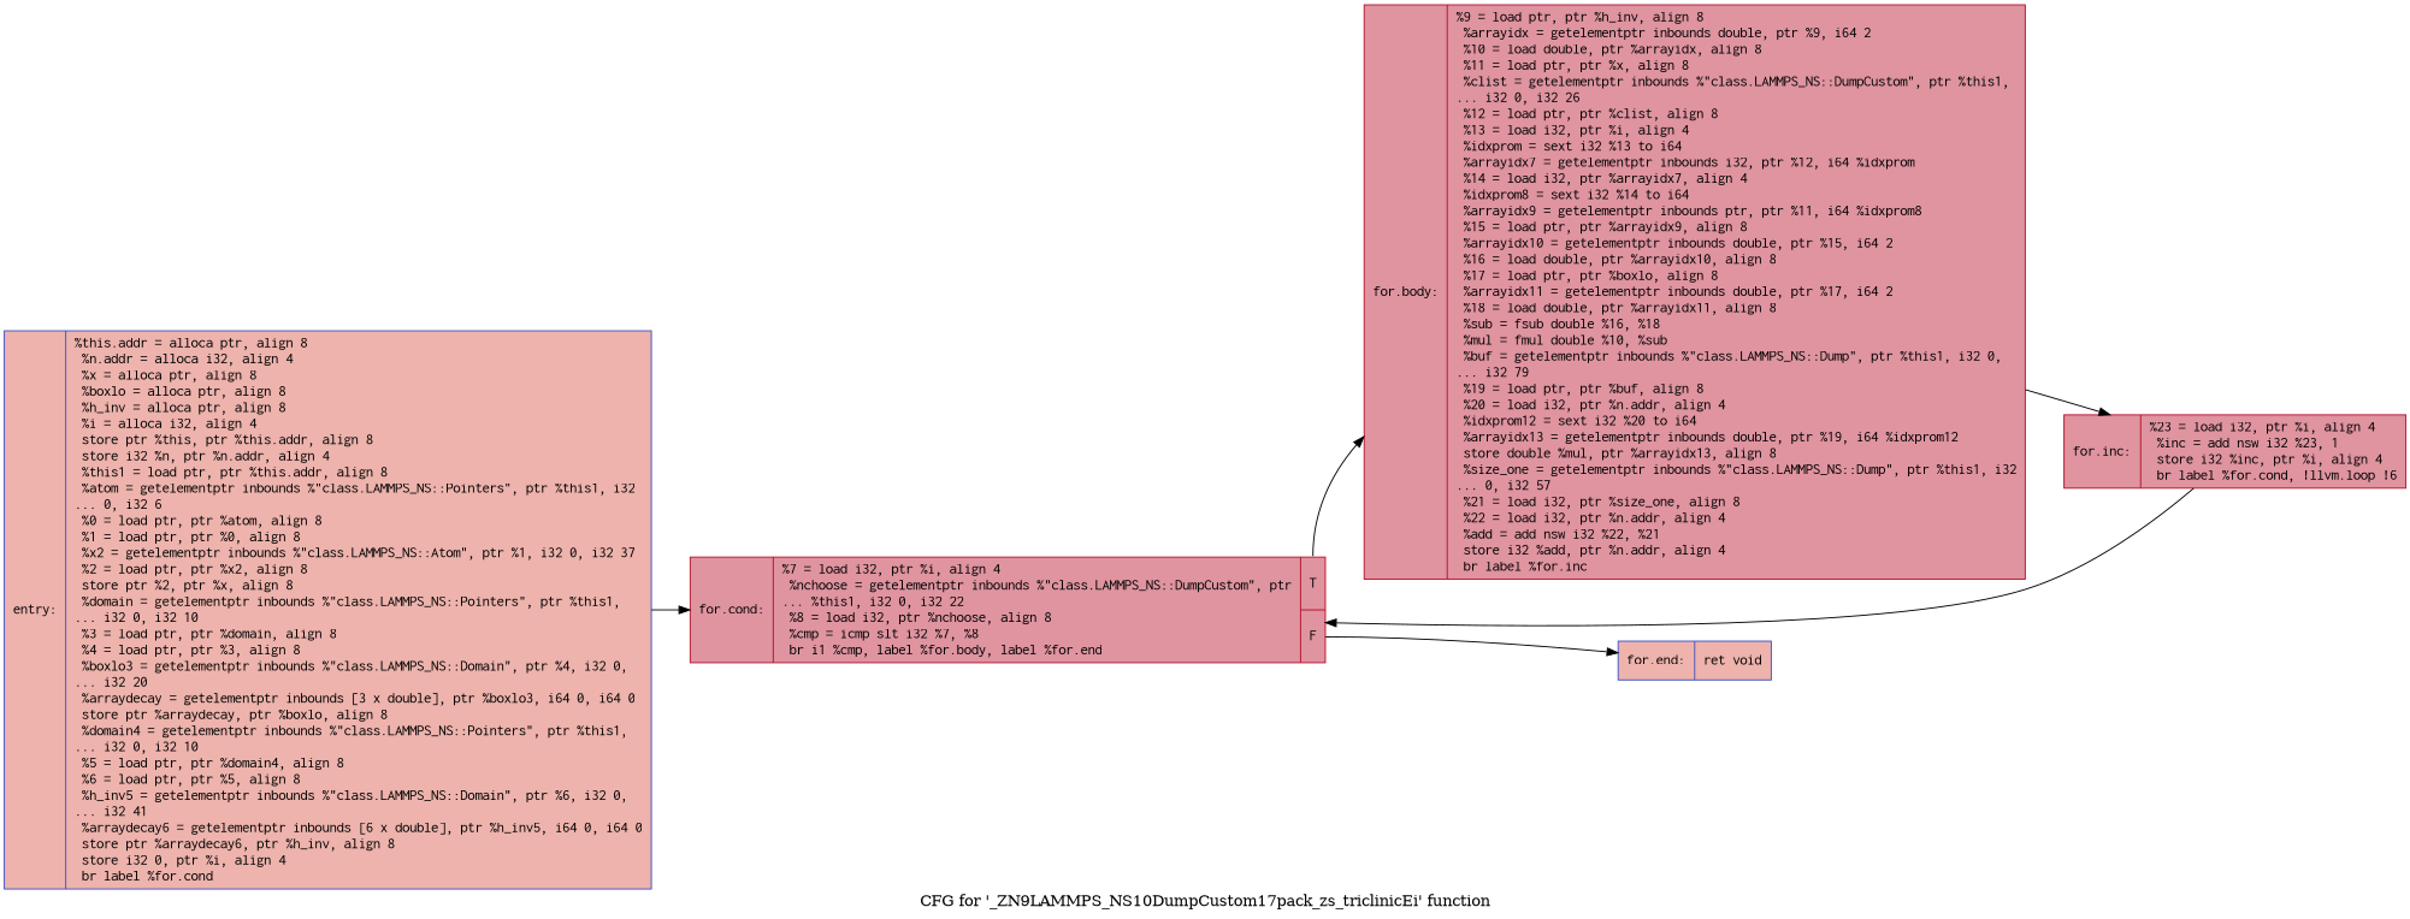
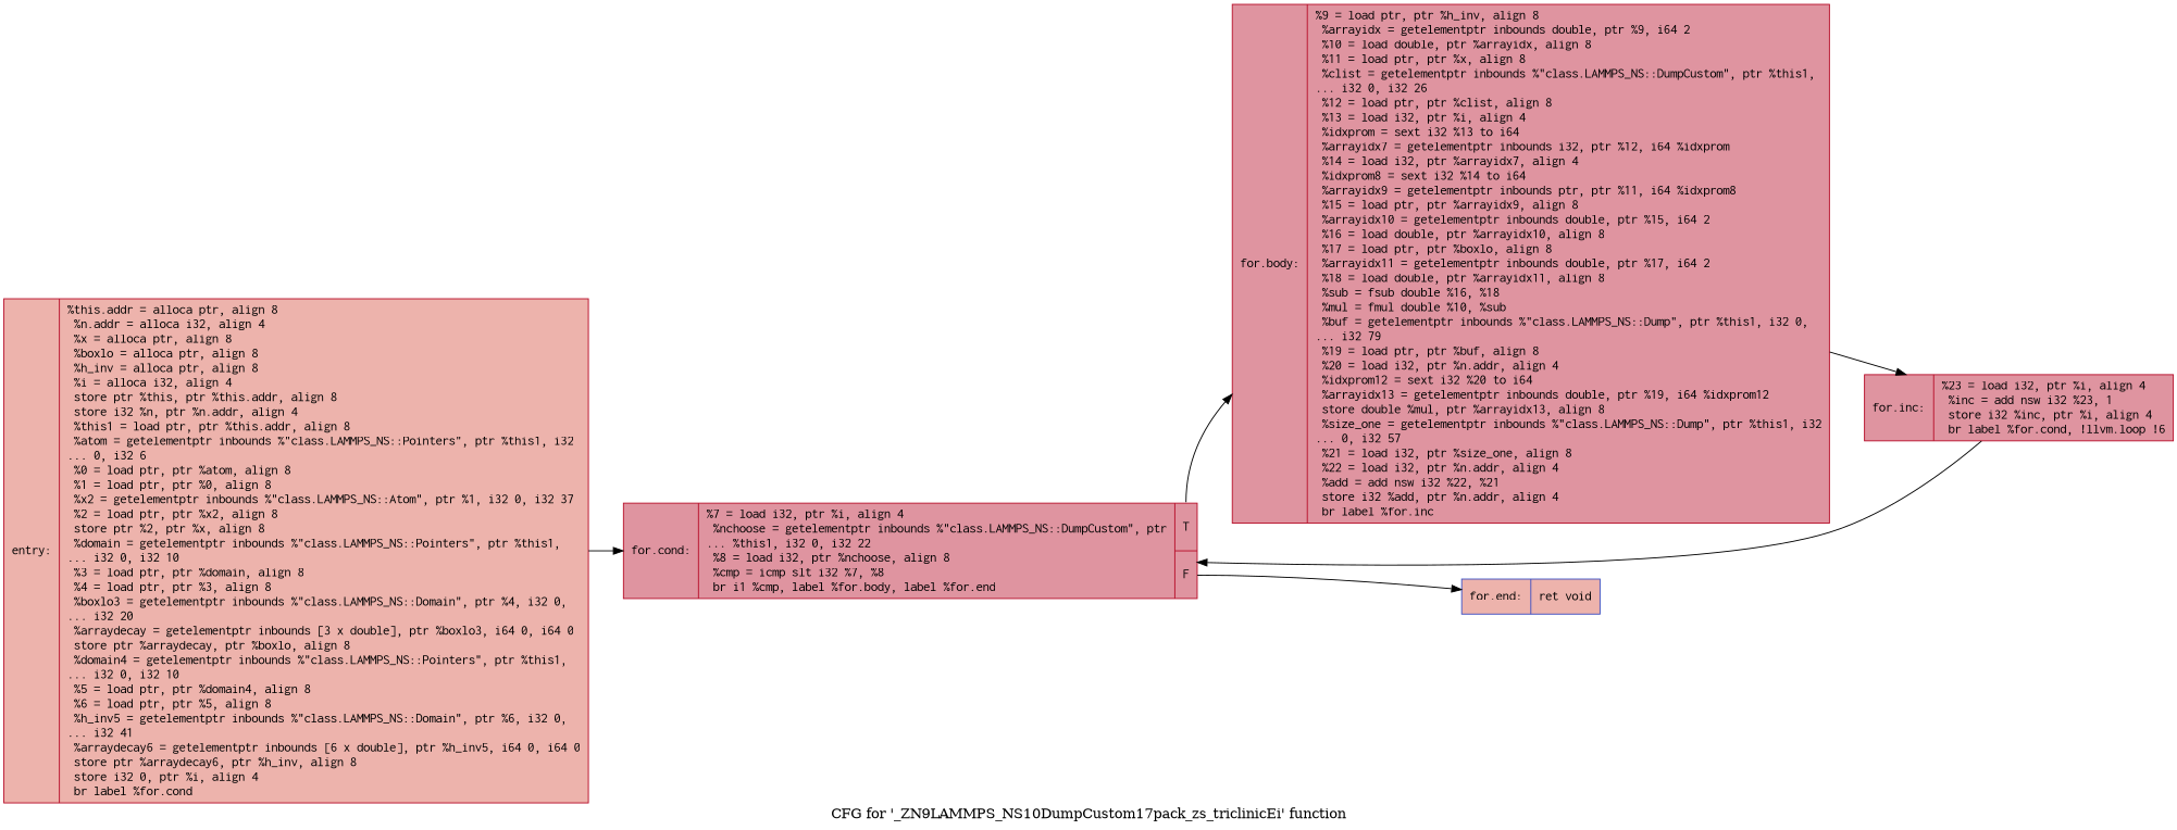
  digraph {
    label="CFG for '_ZN9LAMMPS_NS10DumpCustom17pack_zs_triclinicEi' function"
    rankdir=LR
    node [color="#b70d28ff" fillcolor="#b70d2870" fontname=Courier shape=record style=filled]
-   n1 [color="#3d50c3ff" fillcolor="#d6524470" label="{entry:\l|  %this.addr = alloca ptr, align 8\l  %n.addr = alloca i32, align 4\l  %x = alloca ptr, align 8\l  %boxlo = alloca ptr, align 8\l  %h_inv = alloca ptr, align 8\l  %i = alloca i32, align 4\l  store ptr %this, ptr %this.addr, align 8\l  store i32 %n, ptr %n.addr, align 4\l  %this1 = load ptr, ptr %this.addr, align 8\l  %atom = getelementptr inbounds %\"class.LAMMPS_NS::Pointers\", ptr %this1, i32\l... 0, i32 6\l  %0 = load ptr, ptr %atom, align 8\l  %1 = load ptr, ptr %0, align 8\l  %x2 = getelementptr inbounds %\"class.LAMMPS_NS::Atom\", ptr %1, i32 0, i32 37\l  %2 = load ptr, ptr %x2, align 8\l  store ptr %2, ptr %x, align 8\l  %domain = getelementptr inbounds %\"class.LAMMPS_NS::Pointers\", ptr %this1,\l... i32 0, i32 10\l  %3 = load ptr, ptr %domain, align 8\l  %4 = load ptr, ptr %3, align 8\l  %boxlo3 = getelementptr inbounds %\"class.LAMMPS_NS::Domain\", ptr %4, i32 0,\l... i32 20\l  %arraydecay = getelementptr inbounds [3 x double], ptr %boxlo3, i64 0, i64 0\l  store ptr %arraydecay, ptr %boxlo, align 8\l  %domain4 = getelementptr inbounds %\"class.LAMMPS_NS::Pointers\", ptr %this1,\l... i32 0, i32 10\l  %5 = load ptr, ptr %domain4, align 8\l  %6 = load ptr, ptr %5, align 8\l  %h_inv5 = getelementptr inbounds %\"class.LAMMPS_NS::Domain\", ptr %6, i32 0,\l... i32 41\l  %arraydecay6 = getelementptr inbounds [6 x double], ptr %h_inv5, i64 0, i64 0\l  store ptr %arraydecay6, ptr %h_inv, align 8\l  store i32 0, ptr %i, align 4\l  br label %for.cond\l}"]
+   n1 [fillcolor="#d6524470" label="{entry:\l|  %this.addr = alloca ptr, align 8\l  %n.addr = alloca i32, align 4\l  %x = alloca ptr, align 8\l  %boxlo = alloca ptr, align 8\l  %h_inv = alloca ptr, align 8\l  %i = alloca i32, align 4\l  store ptr %this, ptr %this.addr, align 8\l  store i32 %n, ptr %n.addr, align 4\l  %this1 = load ptr, ptr %this.addr, align 8\l  %atom = getelementptr inbounds %\"class.LAMMPS_NS::Pointers\", ptr %this1, i32\l... 0, i32 6\l  %0 = load ptr, ptr %atom, align 8\l  %1 = load ptr, ptr %0, align 8\l  %x2 = getelementptr inbounds %\"class.LAMMPS_NS::Atom\", ptr %1, i32 0, i32 37\l  %2 = load ptr, ptr %x2, align 8\l  store ptr %2, ptr %x, align 8\l  %domain = getelementptr inbounds %\"class.LAMMPS_NS::Pointers\", ptr %this1,\l... i32 0, i32 10\l  %3 = load ptr, ptr %domain, align 8\l  %4 = load ptr, ptr %3, align 8\l  %boxlo3 = getelementptr inbounds %\"class.LAMMPS_NS::Domain\", ptr %4, i32 0,\l... i32 20\l  %arraydecay = getelementptr inbounds [3 x double], ptr %boxlo3, i64 0, i64 0\l  store ptr %arraydecay, ptr %boxlo, align 8\l  %domain4 = getelementptr inbounds %\"class.LAMMPS_NS::Pointers\", ptr %this1,\l... i32 0, i32 10\l  %5 = load ptr, ptr %domain4, align 8\l  %6 = load ptr, ptr %5, align 8\l  %h_inv5 = getelementptr inbounds %\"class.LAMMPS_NS::Domain\", ptr %6, i32 0,\l... i32 41\l  %arraydecay6 = getelementptr inbounds [6 x double], ptr %h_inv5, i64 0, i64 0\l  store ptr %arraydecay6, ptr %h_inv, align 8\l  store i32 0, ptr %i, align 4\l  br label %for.cond\l}"]
    n2 [label="{for.cond:\l|  %7 = load i32, ptr %i, align 4\l  %nchoose = getelementptr inbounds %\"class.LAMMPS_NS::DumpCustom\", ptr\l... %this1, i32 0, i32 22\l  %8 = load i32, ptr %nchoose, align 8\l  %cmp = icmp slt i32 %7, %8\l  br i1 %cmp, label %for.body, label %for.end\l|{<s0>T|<s1>F}}"]
    n3 [label="{for.body:\l|  %9 = load ptr, ptr %h_inv, align 8\l  %arrayidx = getelementptr inbounds double, ptr %9, i64 2\l  %10 = load double, ptr %arrayidx, align 8\l  %11 = load ptr, ptr %x, align 8\l  %clist = getelementptr inbounds %\"class.LAMMPS_NS::DumpCustom\", ptr %this1,\l... i32 0, i32 26\l  %12 = load ptr, ptr %clist, align 8\l  %13 = load i32, ptr %i, align 4\l  %idxprom = sext i32 %13 to i64\l  %arrayidx7 = getelementptr inbounds i32, ptr %12, i64 %idxprom\l  %14 = load i32, ptr %arrayidx7, align 4\l  %idxprom8 = sext i32 %14 to i64\l  %arrayidx9 = getelementptr inbounds ptr, ptr %11, i64 %idxprom8\l  %15 = load ptr, ptr %arrayidx9, align 8\l  %arrayidx10 = getelementptr inbounds double, ptr %15, i64 2\l  %16 = load double, ptr %arrayidx10, align 8\l  %17 = load ptr, ptr %boxlo, align 8\l  %arrayidx11 = getelementptr inbounds double, ptr %17, i64 2\l  %18 = load double, ptr %arrayidx11, align 8\l  %sub = fsub double %16, %18\l  %mul = fmul double %10, %sub\l  %buf = getelementptr inbounds %\"class.LAMMPS_NS::Dump\", ptr %this1, i32 0,\l... i32 79\l  %19 = load ptr, ptr %buf, align 8\l  %20 = load i32, ptr %n.addr, align 4\l  %idxprom12 = sext i32 %20 to i64\l  %arrayidx13 = getelementptr inbounds double, ptr %19, i64 %idxprom12\l  store double %mul, ptr %arrayidx13, align 8\l  %size_one = getelementptr inbounds %\"class.LAMMPS_NS::Dump\", ptr %this1, i32\l... 0, i32 57\l  %21 = load i32, ptr %size_one, align 8\l  %22 = load i32, ptr %n.addr, align 4\l  %add = add nsw i32 %22, %21\l  store i32 %add, ptr %n.addr, align 4\l  br label %for.inc\l}"]
    n4 [color="#3d50c3ff" fillcolor="#d6524470" label="{for.end:\l|  ret void\l}"]
    n5 [label="{for.inc:\l|  %23 = load i32, ptr %i, align 4\l  %inc = add nsw i32 %23, 1\l  store i32 %inc, ptr %i, align 4\l  br label %for.cond, !llvm.loop !6\l}"]
    n1 -> n2
    n2 -> n3 [tailport=s0]
    n2 -> n4 [tailport=s1]
    n3 -> n5
    n5 -> n2
  }
